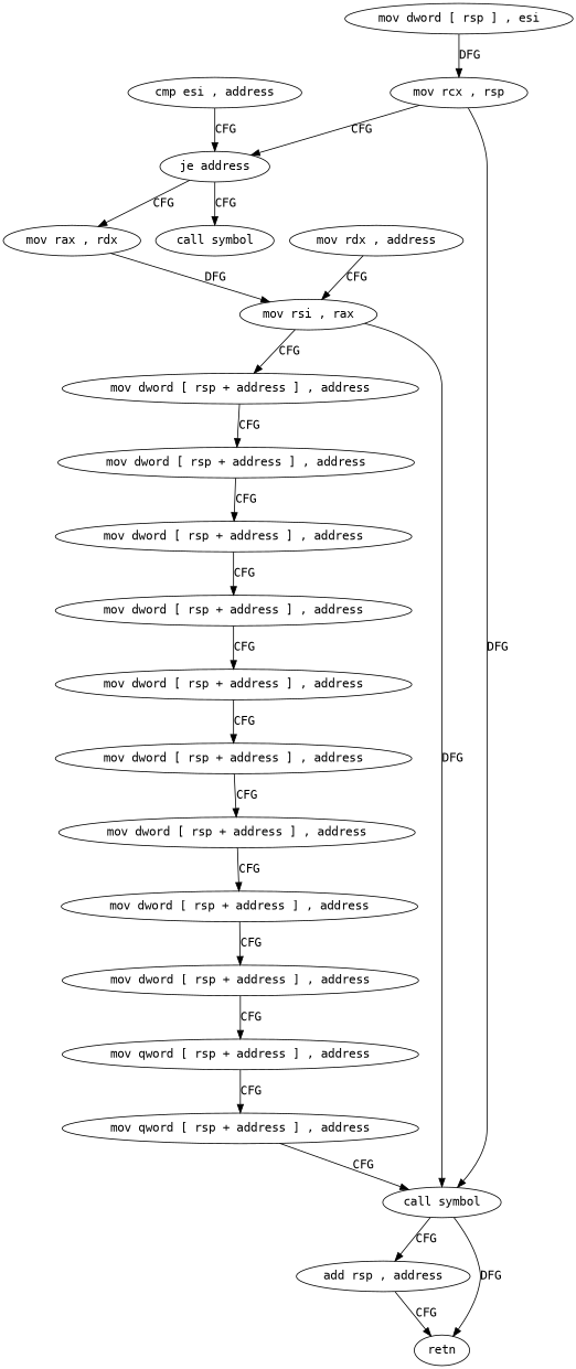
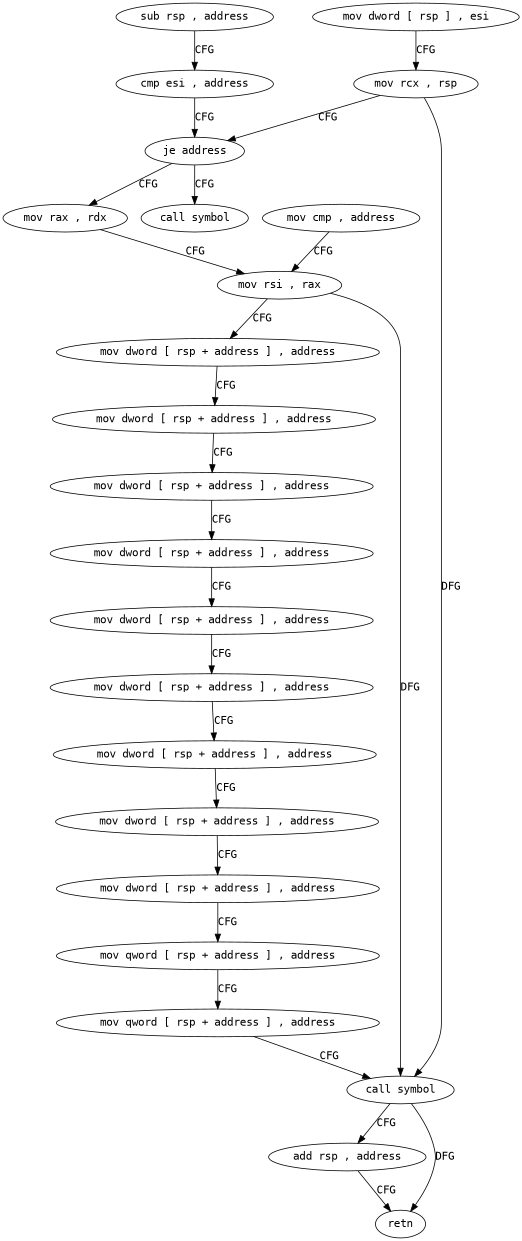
  digraph {
    fontname="DejaVu Sans Mono"
    node [fontname="DejaVu Sans Mono"]
    edge [fontname="DejaVu Sans Mono"]
+   n1 [label="sub rsp , address"]
    n2 [label="cmp esi , address"]
    n3 [label="je address"]
    n4 [label="call symbol"]
    n5 [label="mov rax , rdx"]
    n6 [label="mov rsi , rax"]
    n7 [label="mov dword [ rsp ] , esi"]
    n8 [label="mov rcx , rsp"]
    n9 [label="call symbol"]
    n10 [label="mov dword [ rsp + address ] , address"]
-   n11 [label="mov rdx , address"]
+   n11 [label="mov cmp , address"]
    n12 [label="add rsp , address"]
    n13 [label=retn]
    n14 [label="mov dword [ rsp + address ] , address"]
    n15 [label="mov dword [ rsp + address ] , address"]
    n16 [label="mov dword [ rsp + address ] , address"]
    n17 [label="mov dword [ rsp + address ] , address"]
    n18 [label="mov dword [ rsp + address ] , address"]
    n19 [label="mov dword [ rsp + address ] , address"]
    n20 [label="mov dword [ rsp + address ] , address"]
    n21 [label="mov dword [ rsp + address ] , address"]
    n22 [label="mov qword [ rsp + address ] , address"]
    n23 [label="mov qword [ rsp + address ] , address"]
+   n1 -> n2 [label=CFG]
    n2 -> n3 [label=CFG]
    n3 -> n4 [label=CFG]
    n3 -> n5 [label=CFG]
-   n5 -> n6 [label=DFG]
+   n5 -> n6 [label=CFG]
    n6 -> n9 [label=DFG]
    n6 -> n10 [label=CFG]
-   n7 -> n8 [label=DFG]
+   n7 -> n8 [label=CFG]
    n8 -> n3 [label=CFG]
    n8 -> n9 [label=DFG]
    n9 -> n12 [label=CFG]
    n9 -> n13 [label=DFG]
    n10 -> n14 [label=CFG]
    n11 -> n6 [label=CFG]
    n12 -> n13 [label=CFG]
    n14 -> n15 [label=CFG]
    n15 -> n16 [label=CFG]
    n16 -> n17 [label=CFG]
    n17 -> n18 [label=CFG]
    n18 -> n19 [label=CFG]
    n19 -> n20 [label=CFG]
    n20 -> n21 [label=CFG]
    n21 -> n22 [label=CFG]
    n22 -> n23 [label=CFG]
    n23 -> n9 [label=CFG]
  }
